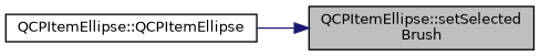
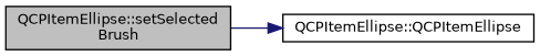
  digraph {
    rankdir=RL
    node [color=black fontname=Helvetica fontsize=10 shape=record style=filled]
    n1 [fillcolor=grey75 fontcolor=black height=0.2 label="QCPItemEllipse::setSelected\lBrush" width=0.4]
    n2 [fillcolor=white height=0.2 label="QCPItemEllipse::QCPItemEllipse" width=0.4]
-   n1 -> n2 [color=midnightblue dir=back fontname=Helvetica fontsize=10 labelfontname=Helvetica labelfontsize=10 style=solid]
+   n2 -> n1 [color=midnightblue dir=back fontname=Helvetica fontsize=10 labelfontname=Helvetica labelfontsize=10 style=solid]
  }
